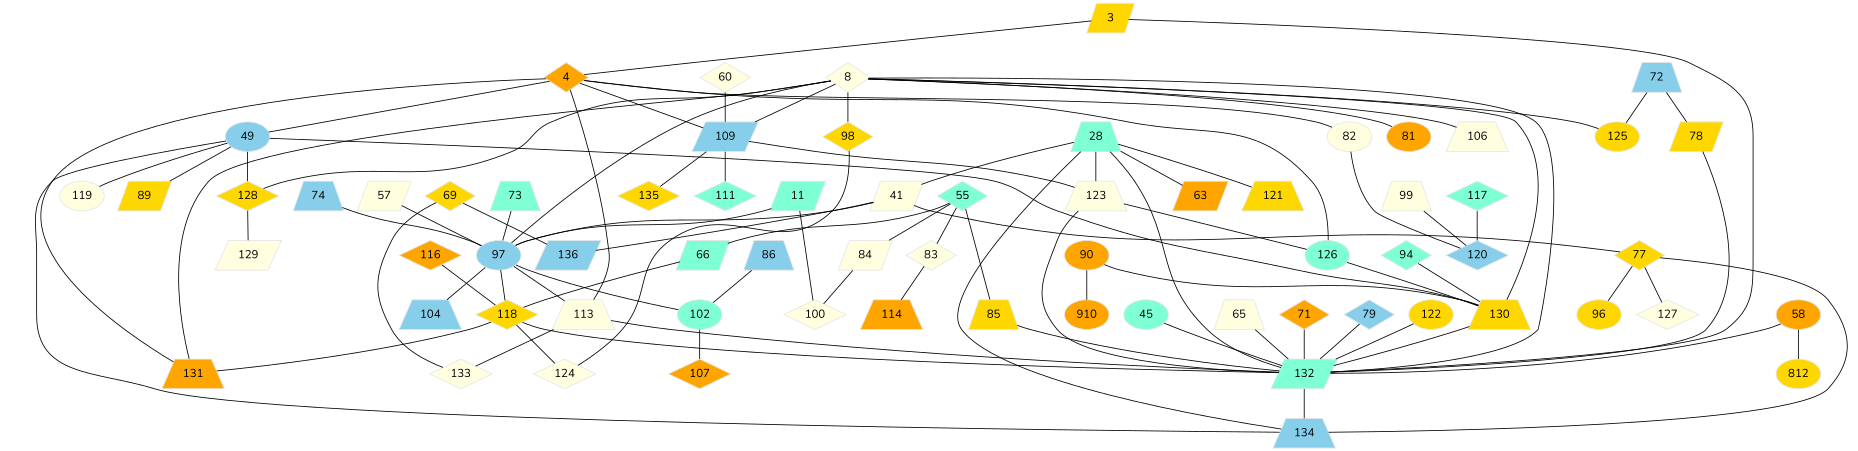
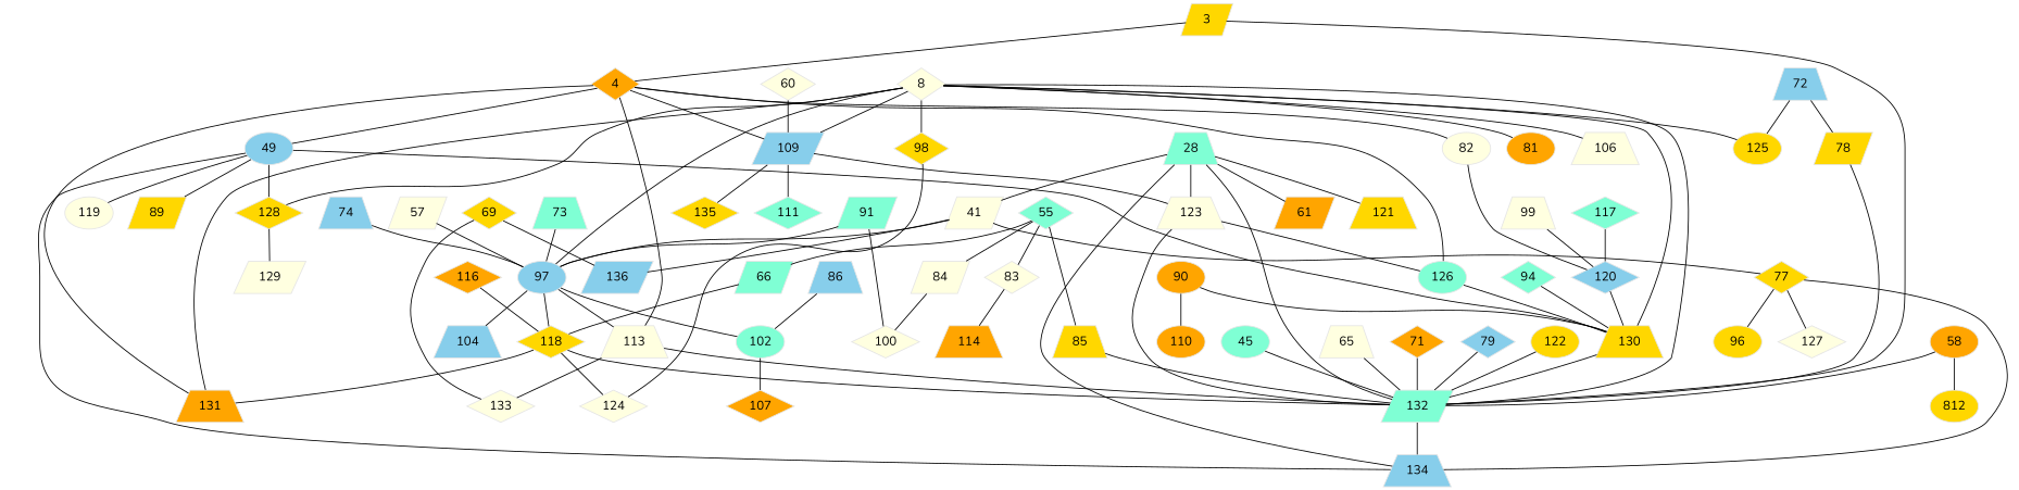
  graph {
    fontname=Nunito
    node [color=gray90 fillcolor=lightyellow fontname=Nunito shape=diamond style=filled]
    edge [fontname=Nunito]
    3 [fillcolor=gold shape=parallelogram]
    4 [fillcolor=orange]
    132 [fillcolor=aquamarine shape=parallelogram super="+5+13+2+12"]
    49 [fillcolor=skyblue shape=ellipse super="+6"]
    82 [shape=ellipse super="+40"]
    109 [fillcolor=skyblue shape=parallelogram super="+54+92"]
    113 [shape=trapezium super="+80+101+93+44"]
    126 [fillcolor=aquamarine shape=ellipse super="+18"]
    131 [fillcolor=orange shape=trapezium super="+103"]
    134 [fillcolor=skyblue shape=trapezium super="+108"]
    128 [fillcolor=gold]
    130 [fillcolor=gold shape=trapezium super="+68+75"]
    89 [fillcolor=gold shape=parallelogram super="+23"]
    119 [shape=ellipse]
    120 [fillcolor=skyblue super="+52"]
    111 [fillcolor=aquamarine]
    123 [shape=trapezium super="+37+87+95+115"]
    135 [fillcolor=gold]
    133
    8 [super="+1"]
    81 [fillcolor=orange shape=ellipse]
    97 [fillcolor=skyblue shape=ellipse super="+7+9+26"]
    98 [fillcolor=gold]
    106 [shape=trapezium]
    125 [fillcolor=gold shape=ellipse]
    118 [fillcolor=gold super="+33+17"]
    102 [fillcolor=aquamarine shape=ellipse super="+39+67"]
    104 [fillcolor=skyblue shape=trapezium super="+32"]
    124
    129 [shape=parallelogram]
    28 [fillcolor=aquamarine shape=trapezium super="+24"]
    41 [shape=parallelogram super="+36"]
-   61 [fillcolor=orange shape=parallelogram label=63]
+   61 [fillcolor=orange shape=parallelogram]
    121 [fillcolor=gold shape=trapezium super="+105"]
    77 [fillcolor=gold]
    136 [fillcolor=skyblue shape=parallelogram super="+42"]
    96 [fillcolor=gold shape=ellipse]
    127
    45 [fillcolor=aquamarine shape=ellipse super="+25"]
    55 [fillcolor=aquamarine]
    66 [fillcolor=aquamarine shape=parallelogram]
    83
    84 [shape=parallelogram]
    85 [fillcolor=gold shape=trapezium super="+53"]
    114 [fillcolor=orange shape=trapezium]
    100
    57 [shape=parallelogram]
    58 [fillcolor=orange shape=ellipse]
    n49 [fillcolor=gold label=812 shape=ellipse]
    60
    65 [shape=trapezium]
    69 [fillcolor=gold]
    71 [fillcolor=orange]
    72 [fillcolor=skyblue shape=trapezium super="+27"]
    78 [fillcolor=gold shape=parallelogram super="+14"]
    73 [fillcolor=aquamarine shape=trapezium]
    74 [fillcolor=skyblue shape=trapezium]
    79 [fillcolor=skyblue]
    107 [fillcolor=orange]
    86 [fillcolor=skyblue shape=trapezium]
    90 [fillcolor=orange shape=ellipse]
-   110 [fillcolor=orange shape=ellipse label=910]
-   91 [fillcolor=aquamarine shape=parallelogram label=11]
+   110 [fillcolor=orange shape=ellipse]
+   91 [fillcolor=aquamarine shape=parallelogram]
    94 [fillcolor=aquamarine]
    99 [shape=trapezium]
    116 [fillcolor=orange]
    117 [fillcolor=aquamarine]
    122 [fillcolor=gold shape=ellipse super="+88"]
    3 -- 4
    3 -- 132
    4 -- 49 [weight=2]
    4 -- 82
    4 -- 109
    4 -- 113
    4 -- 126
    4 -- 131
    132 -- 134 [weight=2]
    49 -- 134
    49 -- 128 [weight=2]
    49 -- 130
    49 -- 89
    49 -- 119
    82 -- 120
    109 -- 111
    109 -- 123
    109 -- 135
    113 -- 132
    113 -- 133
    126 -- 130
    128 -- 129
    130 -- 132
+   120 -- 130 [weight=2]
    123 -- 132
    123 -- 126
    8 -- 132 [weight=2]
    8 -- 109
    8 -- 131
    8 -- 128
    8 -- 130
    8 -- 81
    8 -- 97 [weight=3]
    8 -- 98
    8 -- 106
    8 -- 125
    97 -- 113 [weight=2]
    97 -- 118 [weight=2]
    97 -- 102 [weight=2]
    97 -- 104
    98 -- 124
    118 -- 132
    118 -- 131
    118 -- 124
    102 -- 107
    28 -- 132
    28 -- 134
    28 -- 123
    28 -- 41 [weight=2]
    28 -- 61
    28 -- 121
    41 -- 97
    41 -- 77
    41 -- 136
    77 -- 134
    77 -- 96
    77 -- 127
    45 -- 132
    55 -- 66
    55 -- 83
    55 -- 84
    55 -- 85
    66 -- 118
    83 -- 114
    84 -- 100
    85 -- 132 [weight=2]
    57 -- 97
    58 -- 132
    58 -- n49
    60 -- 109
    65 -- 132
    69 -- 133
    69 -- 136
    71 -- 132
    72 -- 125
    72 -- 78
    78 -- 132
    73 -- 97
    74 -- 97
    79 -- 132
    86 -- 102
    90 -- 130
    90 -- 110
    91 -- 97
    91 -- 100
    94 -- 130
    99 -- 120
    116 -- 118
    117 -- 120
    122 -- 132 [weight=2]
  }
